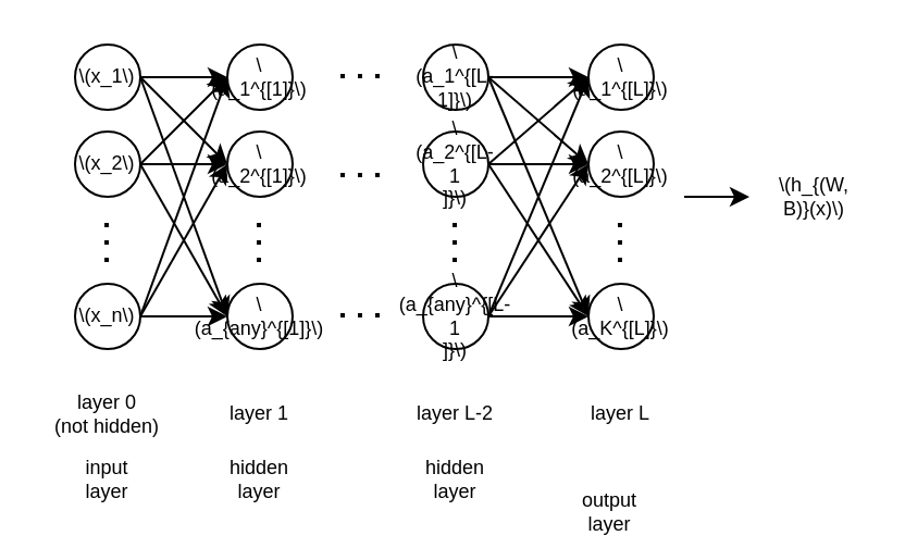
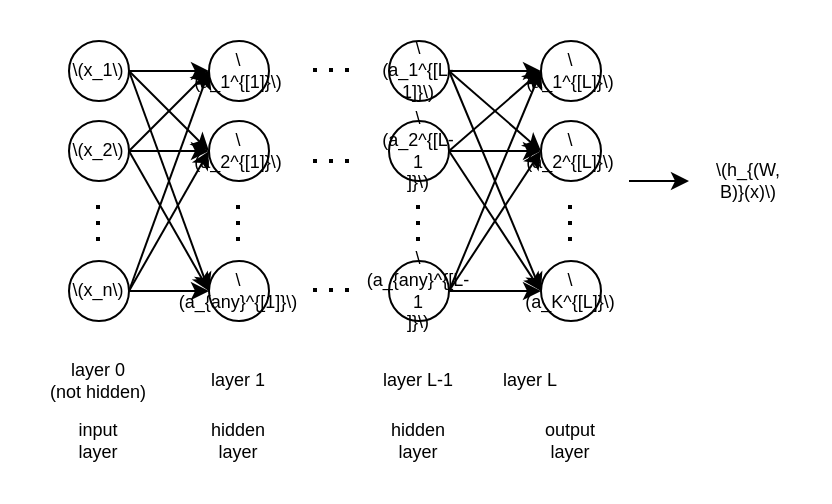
  <mxCell id="0" />
  <mxCell id="1" parent="0" />
  <mxCell id="2" value="\(x_1\)" style="ellipse;whiteSpace=wrap;html=1;aspect=fixed;fontSize=9;" parent="1" vertex="1"><mxGeometry x="34" y="20" width="30" height="30" as="geometry" /></mxCell>
  <mxCell id="3" value="\(x_2\)" style="ellipse;whiteSpace=wrap;html=1;aspect=fixed;fontSize=9;" parent="1" vertex="1"><mxGeometry x="34" y="60" width="30" height="30" as="geometry" /></mxCell>
  <mxCell id="4" value="\(x_n\)" style="ellipse;whiteSpace=wrap;html=1;aspect=fixed;fontSize=9;" parent="1" vertex="1"><mxGeometry x="34" y="130" width="30" height="30" as="geometry" /></mxCell>
  <mxCell id="5" value="" style="endArrow=none;dashed=1;html=1;dashPattern=1 3;strokeWidth=2;fontSize=9;" parent="1" edge="1"><mxGeometry width="50" height="50" relative="1" as="geometry"><mxPoint x="48.5" y="120" as="sourcePoint" /><mxPoint x="48.5" y="100" as="targetPoint" /></mxGeometry></mxCell>
  <mxCell id="6" value="\(a_1^{[1]}\)" style="ellipse;whiteSpace=wrap;html=1;aspect=fixed;fontSize=9;" parent="1" vertex="1"><mxGeometry x="104" y="20" width="30" height="30" as="geometry" /></mxCell>
  <mxCell id="7" value="\(a_2^{[1]}\)" style="ellipse;whiteSpace=wrap;html=1;aspect=fixed;fontSize=9;" parent="1" vertex="1"><mxGeometry x="104" y="60" width="30" height="30" as="geometry" /></mxCell>
  <mxCell id="8" value="\(a_{any}^{[1]}\)" style="ellipse;whiteSpace=wrap;html=1;aspect=fixed;fontSize=9;" parent="1" vertex="1"><mxGeometry x="104" y="130" width="30" height="30" as="geometry" /></mxCell>
  <mxCell id="9" value="" style="endArrow=none;dashed=1;html=1;dashPattern=1 3;strokeWidth=2;fontSize=9;" parent="1" edge="1"><mxGeometry width="50" height="50" relative="1" as="geometry"><mxPoint x="118.5" y="120" as="sourcePoint" /><mxPoint x="118.5" y="100" as="targetPoint" /></mxGeometry></mxCell>
  <mxCell id="10" value="\(a_1^{[L-1]}\)" style="ellipse;whiteSpace=wrap;html=1;aspect=fixed;fontSize=9;" parent="1" vertex="1"><mxGeometry x="194" y="20" width="30" height="30" as="geometry" /></mxCell>
  <mxCell id="11" value="\(a_2^{[L-1&lt;br style=&quot;font-size: 9px&quot;&gt;]}\)" style="ellipse;whiteSpace=wrap;html=1;aspect=fixed;fontSize=9;" parent="1" vertex="1"><mxGeometry x="194" y="60" width="30" height="30" as="geometry" /></mxCell>
  <mxCell id="12" value="\(a_{any}^{[L-1&lt;br style=&quot;font-size: 9px&quot;&gt;]}\)" style="ellipse;whiteSpace=wrap;html=1;aspect=fixed;fontSize=9;" parent="1" vertex="1"><mxGeometry x="194" y="130" width="30" height="30" as="geometry" /></mxCell>
  <mxCell id="13" value="" style="endArrow=none;dashed=1;html=1;dashPattern=1 3;strokeWidth=2;fontSize=9;" parent="1" edge="1"><mxGeometry width="50" height="50" relative="1" as="geometry"><mxPoint x="208.5" y="120" as="sourcePoint" /><mxPoint x="208.5" y="100" as="targetPoint" /></mxGeometry></mxCell>
  <mxCell id="14" value="\(a_1^{[L]}\)" style="ellipse;whiteSpace=wrap;html=1;aspect=fixed;fontSize=9;" parent="1" vertex="1"><mxGeometry x="270" y="20" width="30" height="30" as="geometry" /></mxCell>
  <mxCell id="15" value="\(a_2^{[L]}\)" style="ellipse;whiteSpace=wrap;html=1;aspect=fixed;fontSize=9;" parent="1" vertex="1"><mxGeometry x="270" y="60" width="30" height="30" as="geometry" /></mxCell>
  <mxCell id="16" value="\(a_K^{[L]}\)" style="ellipse;whiteSpace=wrap;html=1;aspect=fixed;fontSize=9;" parent="1" vertex="1"><mxGeometry x="270" y="130" width="30" height="30" as="geometry" /></mxCell>
  <mxCell id="17" value="" style="endArrow=none;dashed=1;html=1;dashPattern=1 3;strokeWidth=2;fontSize=9;" parent="1" edge="1"><mxGeometry width="50" height="50" relative="1" as="geometry"><mxPoint x="284.5" y="120" as="sourcePoint" /><mxPoint x="284.5" y="100" as="targetPoint" /></mxGeometry></mxCell>
  <mxCell id="18" value="" style="endArrow=classic;html=1;exitX=1;exitY=0.5;exitDx=0;exitDy=0;entryX=0;entryY=0.5;entryDx=0;entryDy=0;fontSize=9;" parent="1" source="2" target="6" edge="1"><mxGeometry width="50" height="50" relative="1" as="geometry"><mxPoint x="234" y="200" as="sourcePoint" /><mxPoint x="284" y="150" as="targetPoint" /></mxGeometry></mxCell>
  <mxCell id="19" value="" style="endArrow=none;dashed=1;html=1;dashPattern=1 3;strokeWidth=2;fontSize=9;" parent="1" edge="1"><mxGeometry width="50" height="50" relative="1" as="geometry"><mxPoint x="174" y="34.5" as="sourcePoint" /><mxPoint x="154" y="34.5" as="targetPoint" /></mxGeometry></mxCell>
  <mxCell id="20" value="" style="endArrow=none;dashed=1;html=1;dashPattern=1 3;strokeWidth=2;fontSize=9;" parent="1" edge="1"><mxGeometry width="50" height="50" relative="1" as="geometry"><mxPoint x="174" y="144.5" as="sourcePoint" /><mxPoint x="154" y="144.5" as="targetPoint" /></mxGeometry></mxCell>
  <mxCell id="21" value="" style="endArrow=none;dashed=1;html=1;dashPattern=1 3;strokeWidth=2;fontSize=9;" parent="1" edge="1"><mxGeometry width="50" height="50" relative="1" as="geometry"><mxPoint x="174" y="80" as="sourcePoint" /><mxPoint x="154" y="80" as="targetPoint" /></mxGeometry></mxCell>
  <mxCell id="22" value="" style="endArrow=classic;html=1;exitX=1;exitY=0.5;exitDx=0;exitDy=0;entryX=0;entryY=0.5;entryDx=0;entryDy=0;fontSize=9;" parent="1" source="2" target="7" edge="1"><mxGeometry width="50" height="50" relative="1" as="geometry"><mxPoint x="74" y="45" as="sourcePoint" /><mxPoint x="114" y="45" as="targetPoint" /></mxGeometry></mxCell>
  <mxCell id="23" value="" style="endArrow=classic;html=1;exitX=1;exitY=0.5;exitDx=0;exitDy=0;entryX=0;entryY=0.5;entryDx=0;entryDy=0;fontSize=9;" parent="1" source="2" target="8" edge="1"><mxGeometry width="50" height="50" relative="1" as="geometry"><mxPoint x="74" y="45" as="sourcePoint" /><mxPoint x="114" y="85" as="targetPoint" /></mxGeometry></mxCell>
  <mxCell id="24" value="" style="endArrow=classic;html=1;exitX=1;exitY=0.5;exitDx=0;exitDy=0;entryX=0;entryY=0.5;entryDx=0;entryDy=0;fontSize=9;" parent="1" source="3" target="6" edge="1"><mxGeometry width="50" height="50" relative="1" as="geometry"><mxPoint x="74" y="45" as="sourcePoint" /><mxPoint x="114" y="85" as="targetPoint" /></mxGeometry></mxCell>
  <mxCell id="25" value="" style="endArrow=classic;html=1;exitX=1;exitY=0.5;exitDx=0;exitDy=0;entryX=0;entryY=0.5;entryDx=0;entryDy=0;fontSize=9;" parent="1" source="3" target="7" edge="1"><mxGeometry width="50" height="50" relative="1" as="geometry"><mxPoint x="74" y="85" as="sourcePoint" /><mxPoint x="114" y="45" as="targetPoint" /></mxGeometry></mxCell>
  <mxCell id="26" value="" style="endArrow=classic;html=1;exitX=1;exitY=0.5;exitDx=0;exitDy=0;entryX=0;entryY=0.5;entryDx=0;entryDy=0;fontSize=9;" parent="1" source="3" target="8" edge="1"><mxGeometry width="50" height="50" relative="1" as="geometry"><mxPoint x="84" y="95" as="sourcePoint" /><mxPoint x="124" y="55" as="targetPoint" /></mxGeometry></mxCell>
  <mxCell id="27" value="" style="endArrow=classic;html=1;exitX=1;exitY=0.5;exitDx=0;exitDy=0;entryX=0;entryY=0.5;entryDx=0;entryDy=0;fontSize=9;" parent="1" source="4" target="6" edge="1"><mxGeometry width="50" height="50" relative="1" as="geometry"><mxPoint x="74" y="85" as="sourcePoint" /><mxPoint x="114" y="155" as="targetPoint" /></mxGeometry></mxCell>
  <mxCell id="28" value="" style="endArrow=classic;html=1;exitX=1;exitY=0.5;exitDx=0;exitDy=0;entryX=0;entryY=0.5;entryDx=0;entryDy=0;fontSize=9;" parent="1" source="4" target="7" edge="1"><mxGeometry width="50" height="50" relative="1" as="geometry"><mxPoint x="74" y="155" as="sourcePoint" /><mxPoint x="114" y="45" as="targetPoint" /></mxGeometry></mxCell>
  <mxCell id="29" value="" style="endArrow=classic;html=1;exitX=1;exitY=0.5;exitDx=0;exitDy=0;entryX=0;entryY=0.5;entryDx=0;entryDy=0;fontSize=9;" parent="1" source="4" target="8" edge="1"><mxGeometry width="50" height="50" relative="1" as="geometry"><mxPoint x="74" y="155" as="sourcePoint" /><mxPoint x="114" y="85" as="targetPoint" /></mxGeometry></mxCell>
  <mxCell id="30" value="" style="endArrow=classic;html=1;exitX=1;exitY=0.5;exitDx=0;exitDy=0;entryX=0;entryY=0.5;entryDx=0;entryDy=0;fontSize=9;" parent="1" source="10" target="14" edge="1"><mxGeometry width="50" height="50" relative="1" as="geometry"><mxPoint x="74" y="45" as="sourcePoint" /><mxPoint x="114" y="45" as="targetPoint" /></mxGeometry></mxCell>
  <mxCell id="31" value="" style="endArrow=classic;html=1;exitX=1;exitY=0.5;exitDx=0;exitDy=0;entryX=0;entryY=0.5;entryDx=0;entryDy=0;fontSize=9;" parent="1" source="10" target="15" edge="1"><mxGeometry width="50" height="50" relative="1" as="geometry"><mxPoint x="234" y="45" as="sourcePoint" /><mxPoint x="280" y="45" as="targetPoint" /></mxGeometry></mxCell>
  <mxCell id="32" value="" style="endArrow=classic;html=1;exitX=1;exitY=0.5;exitDx=0;exitDy=0;entryX=0;entryY=0.5;entryDx=0;entryDy=0;fontSize=9;" parent="1" source="10" target="16" edge="1"><mxGeometry width="50" height="50" relative="1" as="geometry"><mxPoint x="234" y="45" as="sourcePoint" /><mxPoint x="280" y="85" as="targetPoint" /></mxGeometry></mxCell>
  <mxCell id="33" value="" style="endArrow=classic;html=1;exitX=1;exitY=0.5;exitDx=0;exitDy=0;entryX=0;entryY=0.5;entryDx=0;entryDy=0;fontSize=9;" parent="1" source="11" target="14" edge="1"><mxGeometry width="50" height="50" relative="1" as="geometry"><mxPoint x="234" y="45" as="sourcePoint" /><mxPoint x="280" y="155" as="targetPoint" /></mxGeometry></mxCell>
  <mxCell id="34" value="" style="endArrow=classic;html=1;exitX=1;exitY=0.5;exitDx=0;exitDy=0;entryX=0;entryY=0.5;entryDx=0;entryDy=0;fontSize=9;" parent="1" source="11" target="15" edge="1"><mxGeometry width="50" height="50" relative="1" as="geometry"><mxPoint x="234" y="85" as="sourcePoint" /><mxPoint x="280" y="45" as="targetPoint" /></mxGeometry></mxCell>
  <mxCell id="35" value="" style="endArrow=classic;html=1;exitX=1;exitY=0.5;exitDx=0;exitDy=0;entryX=0;entryY=0.5;entryDx=0;entryDy=0;fontSize=9;" parent="1" source="11" target="16" edge="1"><mxGeometry width="50" height="50" relative="1" as="geometry"><mxPoint x="234" y="85" as="sourcePoint" /><mxPoint x="280" y="85" as="targetPoint" /></mxGeometry></mxCell>
  <mxCell id="36" value="" style="endArrow=classic;html=1;exitX=1;exitY=0.5;exitDx=0;exitDy=0;entryX=0;entryY=0.5;entryDx=0;entryDy=0;fontSize=9;" parent="1" source="12" target="14" edge="1"><mxGeometry width="50" height="50" relative="1" as="geometry"><mxPoint x="234" y="85" as="sourcePoint" /><mxPoint x="280" y="155" as="targetPoint" /></mxGeometry></mxCell>
  <mxCell id="37" value="" style="endArrow=classic;html=1;exitX=1;exitY=0.5;exitDx=0;exitDy=0;entryX=0;entryY=0.5;entryDx=0;entryDy=0;fontSize=9;" parent="1" source="12" target="15" edge="1"><mxGeometry width="50" height="50" relative="1" as="geometry"><mxPoint x="234" y="155" as="sourcePoint" /><mxPoint x="280" y="45" as="targetPoint" /></mxGeometry></mxCell>
  <mxCell id="38" value="" style="endArrow=classic;html=1;exitX=1;exitY=0.5;exitDx=0;exitDy=0;entryX=0;entryY=0.5;entryDx=0;entryDy=0;fontSize=9;" parent="1" source="12" target="16" edge="1"><mxGeometry width="50" height="50" relative="1" as="geometry"><mxPoint x="234" y="155" as="sourcePoint" /><mxPoint x="280" y="85" as="targetPoint" /></mxGeometry></mxCell>
  <mxCell id="39" value="" style="endArrow=classic;html=1;fontSize=9;" parent="1" edge="1"><mxGeometry width="50" height="50" relative="1" as="geometry"><mxPoint x="314" y="90" as="sourcePoint" /><mxPoint x="344" y="90" as="targetPoint" /></mxGeometry></mxCell>
  <mxCell id="40" value="\(h_{(W, B)}(x)\)" style="text;html=1;strokeColor=none;fillColor=none;align=center;verticalAlign=middle;whiteSpace=wrap;rounded=0;fontSize=9;" parent="1" vertex="1"><mxGeometry x="354" y="80" width="40" height="20" as="geometry" /></mxCell>
  <mxCell id="41" value="layer 0&lt;br&gt;(not hidden)" style="text;html=1;strokeColor=none;fillColor=none;align=center;verticalAlign=middle;whiteSpace=wrap;rounded=0;fontSize=9;" parent="1" vertex="1"><mxGeometry x="20.25" y="175" width="57.5" height="30" as="geometry" /></mxCell>
  <mxCell id="42" value="layer 1" style="text;html=1;strokeColor=none;fillColor=none;align=center;verticalAlign=middle;whiteSpace=wrap;rounded=0;fontSize=9;" parent="1" vertex="1"><mxGeometry x="99" y="180" width="40" height="20" as="geometry" /></mxCell>
- <mxCell id="43" value="layer L-2" style="text;html=1;strokeColor=none;fillColor=none;align=center;verticalAlign=middle;whiteSpace=wrap;rounded=0;fontSize=9;" parent="1" vertex="1"><mxGeometry x="189" y="180" width="40" height="20" as="geometry" /></mxCell>
- <mxCell id="44" value="layer L" style="text;html=1;strokeColor=none;fillColor=none;align=center;verticalAlign=middle;whiteSpace=wrap;rounded=0;fontSize=9;" parent="1" vertex="1"><mxGeometry x="265" y="180" width="40" height="20" as="geometry" /></mxCell>
+ <mxCell id="43" value="layer L-1" style="text;html=1;strokeColor=none;fillColor=none;align=center;verticalAlign=middle;whiteSpace=wrap;rounded=0;fontSize=9;" parent="1" vertex="1"><mxGeometry x="189" y="180" width="40" height="20" as="geometry" /></mxCell>
+ <mxCell id="44" value="layer L" style="text;html=1;strokeColor=none;fillColor=none;align=center;verticalAlign=middle;whiteSpace=wrap;rounded=0;fontSize=9;" parent="1" vertex="1"><mxGeometry x="245" y="180" width="40" height="20" as="geometry" /></mxCell>
  <mxCell id="45" value="input layer" style="text;html=1;strokeColor=none;fillColor=none;align=center;verticalAlign=middle;whiteSpace=wrap;rounded=0;fontSize=9;" parent="1" vertex="1"><mxGeometry x="29" y="210" width="40" height="20" as="geometry" /></mxCell>
  <mxCell id="46" value="hidden layer" style="text;html=1;strokeColor=none;fillColor=none;align=center;verticalAlign=middle;whiteSpace=wrap;rounded=0;fontSize=9;" parent="1" vertex="1"><mxGeometry x="99" y="210" width="40" height="20" as="geometry" /></mxCell>
  <mxCell id="47" value="hidden layer" style="text;html=1;strokeColor=none;fillColor=none;align=center;verticalAlign=middle;whiteSpace=wrap;rounded=0;fontSize=9;" parent="1" vertex="1"><mxGeometry x="189" y="210" width="40" height="20" as="geometry" /></mxCell>
- <mxCell id="48" value="output layer" style="text;html=1;strokeColor=none;fillColor=none;align=center;verticalAlign=middle;whiteSpace=wrap;rounded=0;fontSize=9;" parent="1" vertex="1"><mxGeometry x="260" y="225" width="40" height="20" as="geometry" /></mxCell>
+ <mxCell id="48" value="output layer" style="text;html=1;strokeColor=none;fillColor=none;align=center;verticalAlign=middle;whiteSpace=wrap;rounded=0;fontSize=9;" parent="1" vertex="1"><mxGeometry x="265" y="210" width="40" height="20" as="geometry" /></mxCell>
